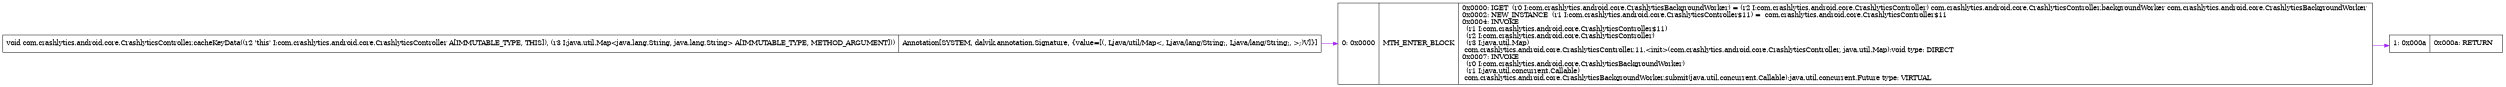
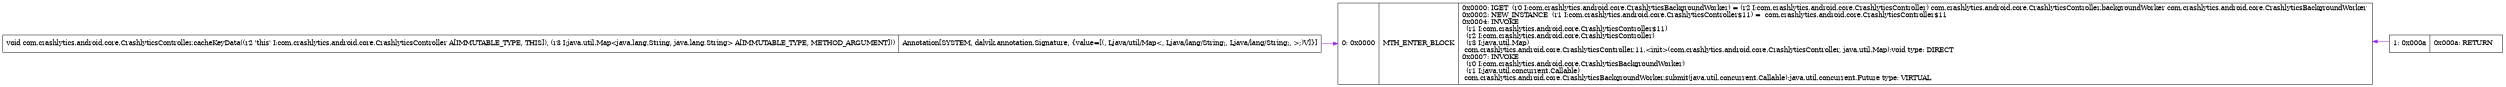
  digraph {
    rankdir=LR
    node [shape=record]
    edge [color=purple]
    n1 [label="{0\:\ 0x0000|MTH_ENTER_BLOCK\l|0x0000: IGET  (r0 I:com.crashlytics.android.core.CrashlyticsBackgroundWorker) = (r2 I:com.crashlytics.android.core.CrashlyticsController) com.crashlytics.android.core.CrashlyticsController.backgroundWorker com.crashlytics.android.core.CrashlyticsBackgroundWorker \l0x0002: NEW_INSTANCE  (r1 I:com.crashlytics.android.core.CrashlyticsController$11) =  com.crashlytics.android.core.CrashlyticsController$11 \l0x0004: INVOKE  \l  (r1 I:com.crashlytics.android.core.CrashlyticsController$11)\l  (r2 I:com.crashlytics.android.core.CrashlyticsController)\l  (r3 I:java.util.Map)\l com.crashlytics.android.core.CrashlyticsController.11.\<init\>(com.crashlytics.android.core.CrashlyticsController, java.util.Map):void type: DIRECT \l0x0007: INVOKE  \l  (r0 I:com.crashlytics.android.core.CrashlyticsBackgroundWorker)\l  (r1 I:java.util.concurrent.Callable)\l com.crashlytics.android.core.CrashlyticsBackgroundWorker.submit(java.util.concurrent.Callable):java.util.concurrent.Future type: VIRTUAL \l}"]
    n2 [label="{1\:\ 0x000a|0x000a: RETURN   \l}"]
    n3 [label="{void com.crashlytics.android.core.CrashlyticsController.cacheKeyData((r2 'this' I:com.crashlytics.android.core.CrashlyticsController A[IMMUTABLE_TYPE, THIS]), (r3 I:java.util.Map\<java.lang.String, java.lang.String\> A[IMMUTABLE_TYPE, METHOD_ARGUMENT]))  | Annotation[SYSTEM, dalvik.annotation.Signature, \{value=[(, Ljava\/util\/Map\<, Ljava\/lang\/String;, Ljava\/lang\/String;, \>;)V]\}]\l}"]
-   n1 -> n2
+   n2 -> n1
    n3 -> n1
  }
